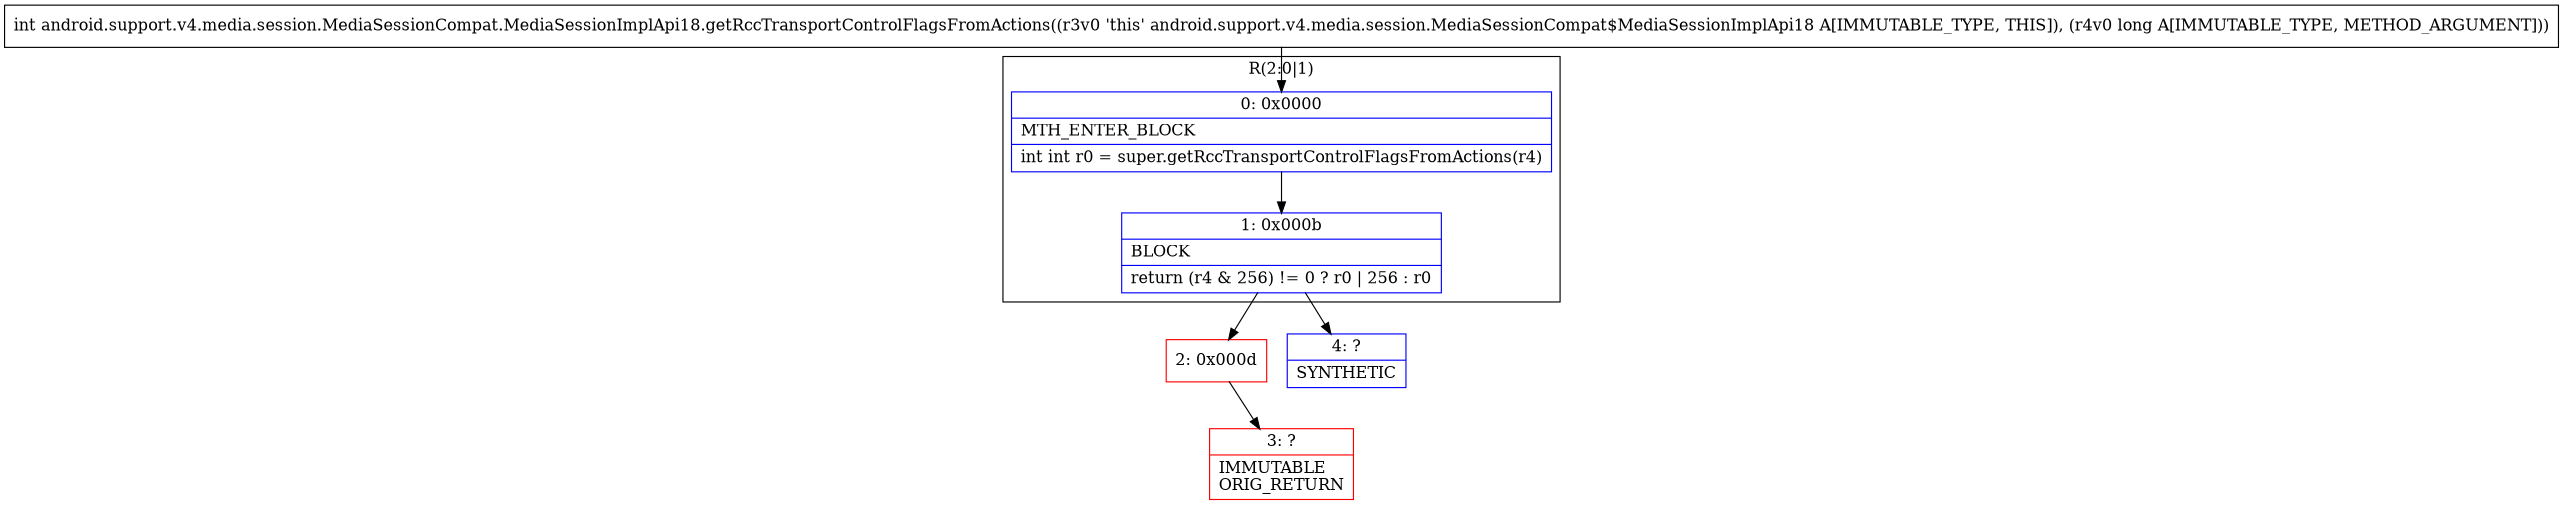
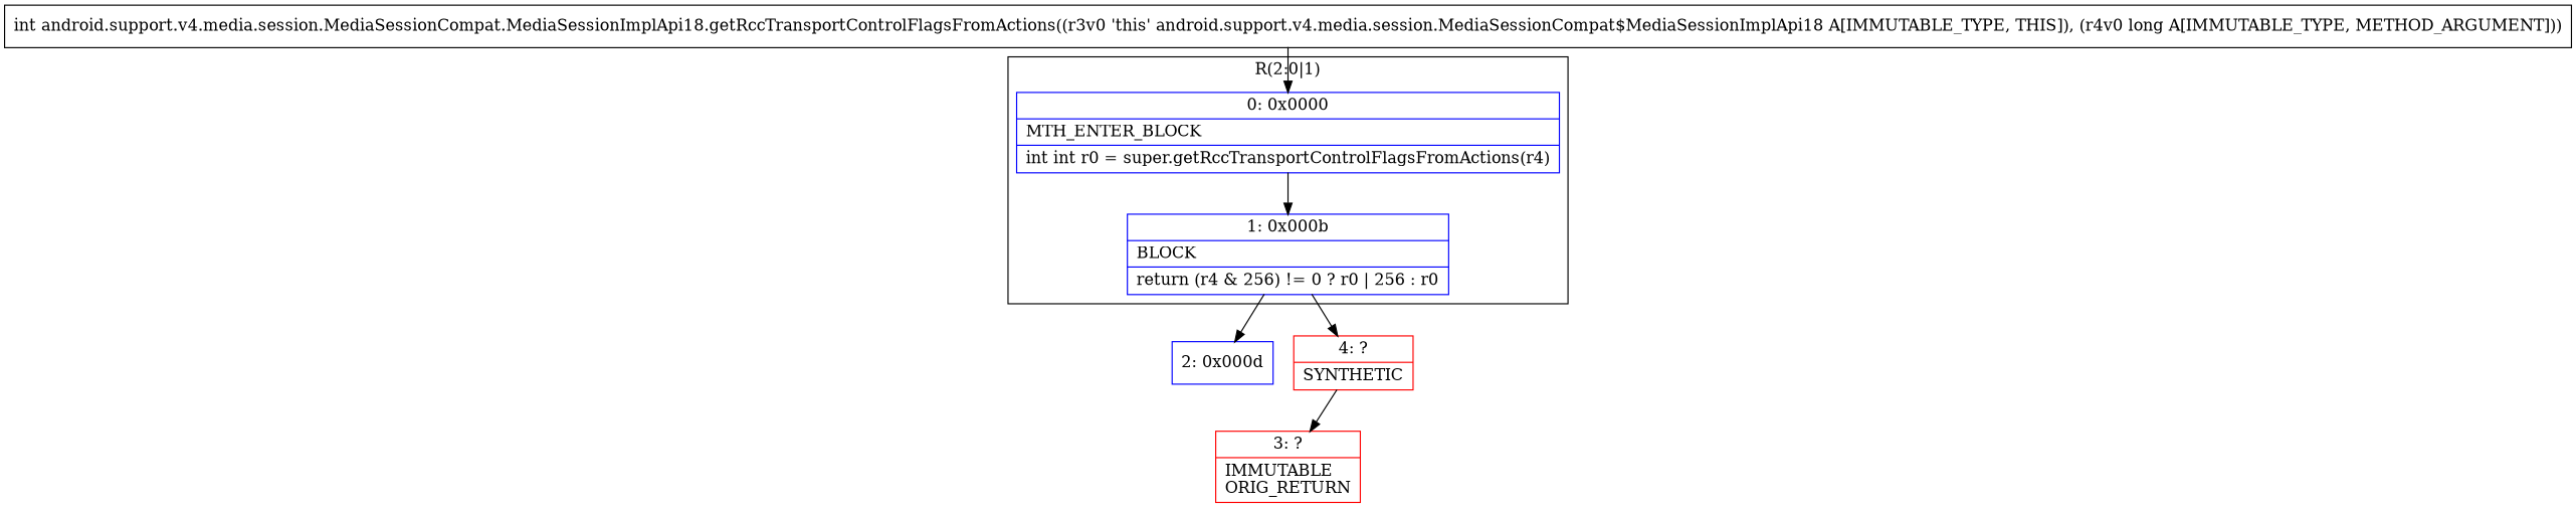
  digraph {
    node [color=red shape=record]
    n1 [color=blue label="{0\:\ 0x0000|MTH_ENTER_BLOCK\l|int int r0 = super.getRccTransportControlFlagsFromActions(r4)\l}"]
    n2 [color=blue label="{1\:\ 0x000b|BLOCK\l|return (r4 & 256) != 0 ? r0 \| 256 : r0\l}"]
-   n3 [label="{2\:\ 0x000d}"]
-   n4 [color=blue label="{4\:\ ?|SYNTHETIC\l}"]
+   n3 [color=blue label="{2\:\ 0x000d}"]
+   n4 [label="{4\:\ ?|SYNTHETIC\l}"]
    n5 [label="{3\:\ ?|IMMUTABLE\lORIG_RETURN\l}"]
    n6 [label="{int android.support.v4.media.session.MediaSessionCompat.MediaSessionImplApi18.getRccTransportControlFlagsFromActions((r3v0 'this' android.support.v4.media.session.MediaSessionCompat$MediaSessionImplApi18 A[IMMUTABLE_TYPE, THIS]), (r4v0 long A[IMMUTABLE_TYPE, METHOD_ARGUMENT])) }" color=""]
    subgraph cluster_1 {
      label="R(2:0|1)"
      n1
      n2
    }
    n1 -> n2
    n2 -> n3
    n2 -> n4
-   n3 -> n5
+   n4 -> n5
    n6 -> n1
  }
